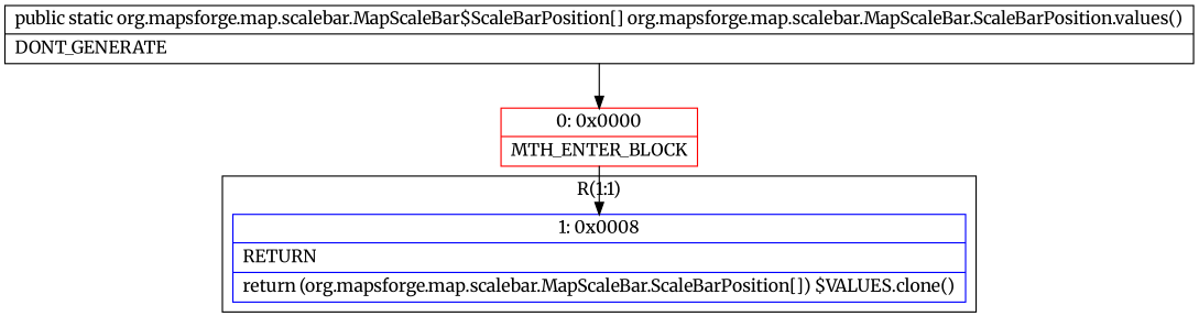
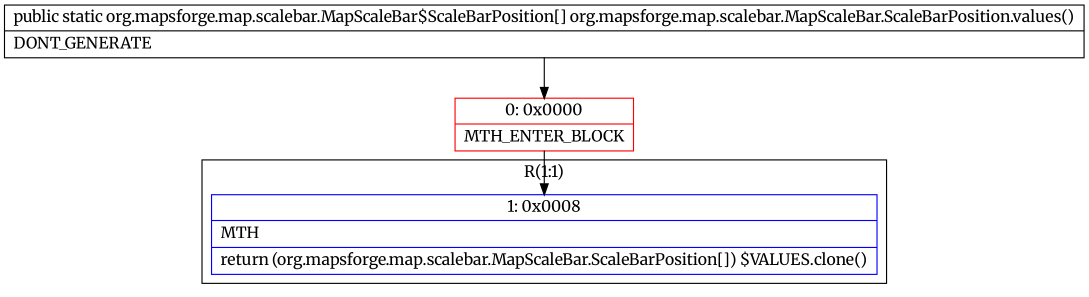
  digraph {
    fontname=Merriweather
    node [shape=record fontname=Merriweather]
    edge [fontname=Merriweather]
-   n1 [color=blue label="{1\:\ 0x0008|RETURN\l|return (org.mapsforge.map.scalebar.MapScaleBar.ScaleBarPosition[]) $VALUES.clone()\l}"]
+   n1 [color=blue label="{1\:\ 0x0008|MTH\l|return (org.mapsforge.map.scalebar.MapScaleBar.ScaleBarPosition[]) $VALUES.clone()\l}"]
    n2 [color=red label="{0\:\ 0x0000|MTH_ENTER_BLOCK\l}"]
    n3 [label="{public static org.mapsforge.map.scalebar.MapScaleBar$ScaleBarPosition[] org.mapsforge.map.scalebar.MapScaleBar.ScaleBarPosition.values()  | DONT_GENERATE\l}"]
    subgraph cluster_1 {
      label="R(1:1)"
      n1
    }
    n2 -> n1
    n3 -> n2
  }
